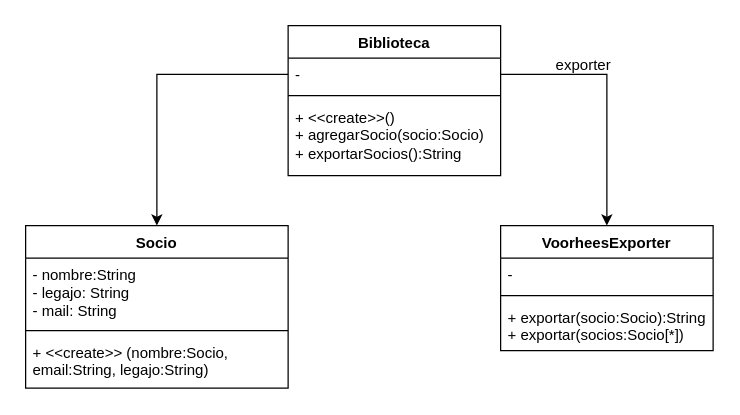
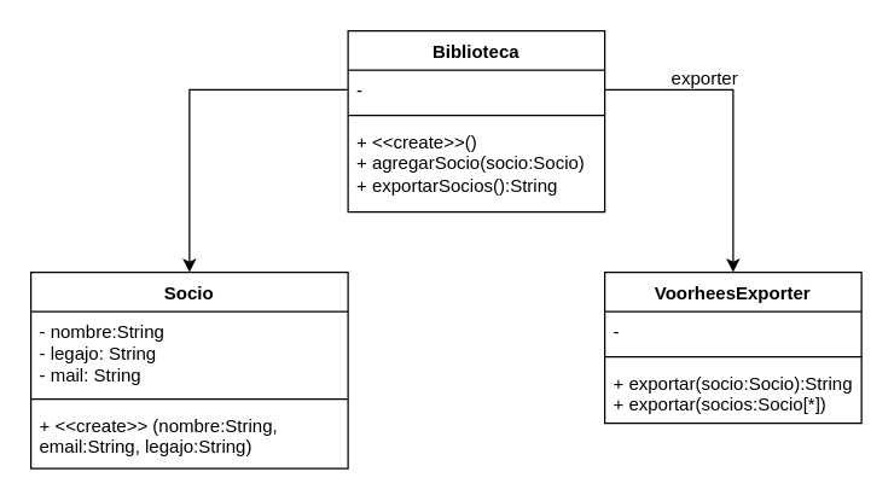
  <mxCell id="0" />
  <mxCell id="1" parent="0" />
  <mxCell id="2" value="Biblioteca" style="swimlane;fontStyle=1;align=center;verticalAlign=top;childLayout=stackLayout;horizontal=1;startSize=26;horizontalStack=0;resizeParent=1;resizeParentMax=0;resizeLast=0;collapsible=1;marginBottom=0;whiteSpace=wrap;html=1;" vertex="1" parent="1"><mxGeometry x="230" y="20" width="170" height="120" as="geometry" /></mxCell>
  <mxCell id="3" value="-" style="text;strokeColor=none;fillColor=none;align=left;verticalAlign=top;spacingLeft=4;spacingRight=4;overflow=hidden;rotatable=0;points=[[0,0.5],[1,0.5]];portConstraint=eastwest;whiteSpace=wrap;html=1;" vertex="1" parent="2"><mxGeometry y="26" width="170" height="26" as="geometry" /></mxCell>
  <mxCell id="4" value="" style="line;strokeWidth=1;fillColor=none;align=left;verticalAlign=middle;spacingTop=-1;spacingLeft=3;spacingRight=3;rotatable=0;labelPosition=right;points=[];portConstraint=eastwest;strokeColor=inherit;" vertex="1" parent="2"><mxGeometry y="52" width="170" height="8" as="geometry" /></mxCell>
  <mxCell id="5" value="+ &amp;lt;&amp;lt;create&amp;gt;&amp;gt;()&lt;div&gt;+ agregarSocio(socio:Socio)&lt;/div&gt;&lt;div&gt;+ exportarSocios():String&lt;/div&gt;" style="text;strokeColor=none;fillColor=none;align=left;verticalAlign=top;spacingLeft=4;spacingRight=4;overflow=hidden;rotatable=0;points=[[0,0.5],[1,0.5]];portConstraint=eastwest;whiteSpace=wrap;html=1;" vertex="1" parent="2"><mxGeometry y="60" width="170" height="60" as="geometry" /></mxCell>
  <mxCell id="6" value="Socio" style="swimlane;fontStyle=1;align=center;verticalAlign=top;childLayout=stackLayout;horizontal=1;startSize=26;horizontalStack=0;resizeParent=1;resizeParentMax=0;resizeLast=0;collapsible=1;marginBottom=0;whiteSpace=wrap;html=1;" vertex="1" parent="1"><mxGeometry x="20" y="180" width="210" height="130" as="geometry" /></mxCell>
  <mxCell id="7" value="- nombre:String&lt;div&gt;- legajo: String&lt;/div&gt;&lt;div&gt;- mail: String&lt;/div&gt;" style="text;strokeColor=none;fillColor=none;align=left;verticalAlign=top;spacingLeft=4;spacingRight=4;overflow=hidden;rotatable=0;points=[[0,0.5],[1,0.5]];portConstraint=eastwest;whiteSpace=wrap;html=1;" vertex="1" parent="6"><mxGeometry y="26" width="210" height="54" as="geometry" /></mxCell>
  <mxCell id="8" value="" style="line;strokeWidth=1;fillColor=none;align=left;verticalAlign=middle;spacingTop=-1;spacingLeft=3;spacingRight=3;rotatable=0;labelPosition=right;points=[];portConstraint=eastwest;strokeColor=inherit;" vertex="1" parent="6"><mxGeometry y="80" width="210" height="8" as="geometry" /></mxCell>
- <mxCell id="9" value="+ &amp;lt;&amp;lt;create&amp;gt;&amp;gt; (nombre:Socio, email:String, legajo:String)" style="text;strokeColor=none;fillColor=none;align=left;verticalAlign=top;spacingLeft=4;spacingRight=4;overflow=hidden;rotatable=0;points=[[0,0.5],[1,0.5]];portConstraint=eastwest;whiteSpace=wrap;html=1;" vertex="1" parent="6"><mxGeometry y="88" width="210" height="42" as="geometry" /></mxCell>
+ <mxCell id="9" value="+ &amp;lt;&amp;lt;create&amp;gt;&amp;gt; (nombre:String, email:String, legajo:String)" style="text;strokeColor=none;fillColor=none;align=left;verticalAlign=top;spacingLeft=4;spacingRight=4;overflow=hidden;rotatable=0;points=[[0,0.5],[1,0.5]];portConstraint=eastwest;whiteSpace=wrap;html=1;" vertex="1" parent="6"><mxGeometry y="88" width="210" height="42" as="geometry" /></mxCell>
  <mxCell id="10" value="VoorheesExporter" style="swimlane;fontStyle=1;align=center;verticalAlign=top;childLayout=stackLayout;horizontal=1;startSize=26;horizontalStack=0;resizeParent=1;resizeParentMax=0;resizeLast=0;collapsible=1;marginBottom=0;whiteSpace=wrap;html=1;" vertex="1" parent="1"><mxGeometry x="400" y="180" width="170" height="100" as="geometry" /></mxCell>
  <mxCell id="11" value="-" style="text;strokeColor=none;fillColor=none;align=left;verticalAlign=top;spacingLeft=4;spacingRight=4;overflow=hidden;rotatable=0;points=[[0,0.5],[1,0.5]];portConstraint=eastwest;whiteSpace=wrap;html=1;" vertex="1" parent="10"><mxGeometry y="26" width="170" height="26" as="geometry" /></mxCell>
  <mxCell id="12" value="" style="line;strokeWidth=1;fillColor=none;align=left;verticalAlign=middle;spacingTop=-1;spacingLeft=3;spacingRight=3;rotatable=0;labelPosition=right;points=[];portConstraint=eastwest;strokeColor=inherit;" vertex="1" parent="10"><mxGeometry y="52" width="170" height="8" as="geometry" /></mxCell>
  <mxCell id="13" value="+ exportar(socio:Socio):String&lt;div&gt;+ exportar(socios:Socio[*])&lt;/div&gt;" style="text;strokeColor=none;fillColor=none;align=left;verticalAlign=top;spacingLeft=4;spacingRight=4;overflow=hidden;rotatable=0;points=[[0,0.5],[1,0.5]];portConstraint=eastwest;whiteSpace=wrap;html=1;" vertex="1" parent="10"><mxGeometry y="60" width="170" height="40" as="geometry" /></mxCell>
  <mxCell id="14" value="" style="endArrow=classic;html=1;rounded=0;exitX=0;exitY=0.5;exitDx=0;exitDy=0;entryX=0.5;entryY=0;entryDx=0;entryDy=0;edgeStyle=orthogonalEdgeStyle;" edge="1" parent="1" source="3" target="6"><mxGeometry width="50" height="50" relative="1" as="geometry"><mxPoint x="340" y="290" as="sourcePoint" /><mxPoint x="170" y="130" as="targetPoint" /></mxGeometry></mxCell>
  <mxCell id="15" value="" style="endArrow=classic;html=1;rounded=0;exitX=1;exitY=0.5;exitDx=0;exitDy=0;entryX=0.5;entryY=0;entryDx=0;entryDy=0;edgeStyle=orthogonalEdgeStyle;" edge="1" parent="1" source="3" target="10"><mxGeometry width="50" height="50" relative="1" as="geometry"><mxPoint x="450" y="280" as="sourcePoint" /><mxPoint x="500" y="230" as="targetPoint" /></mxGeometry></mxCell>
  <mxCell id="16" value="exporter" style="text;html=1;align=center;verticalAlign=middle;resizable=0;points=[];autosize=1;strokeColor=none;fillColor=none;" vertex="1" parent="1"><mxGeometry x="431" y="37" width="70" height="30" as="geometry" /></mxCell>
